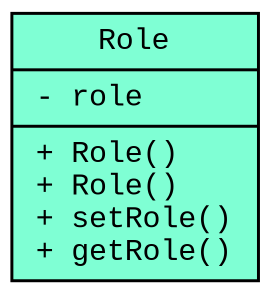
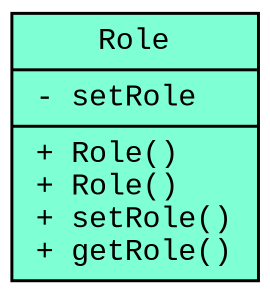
  digraph {
    fontname="Liberation Mono"
-   n1 [color=black fillcolor=aquamarine fontcolor=black fontname="Liberation Mono" fontsize=10 height=0.2 label="{Role\n|- role\l|+ Role()\l+ Role()\l+ setRole()\l+ getRole()\l}" shape=record style=filled width=0.4]
+   n1 [color=black fillcolor=aquamarine fontcolor=black fontname="Liberation Mono" fontsize=10 height=0.2 label="{Role\n|- setRole\l|+ Role()\l+ Role()\l+ setRole()\l+ getRole()\l}" shape=record style=filled width=0.4]
  }
